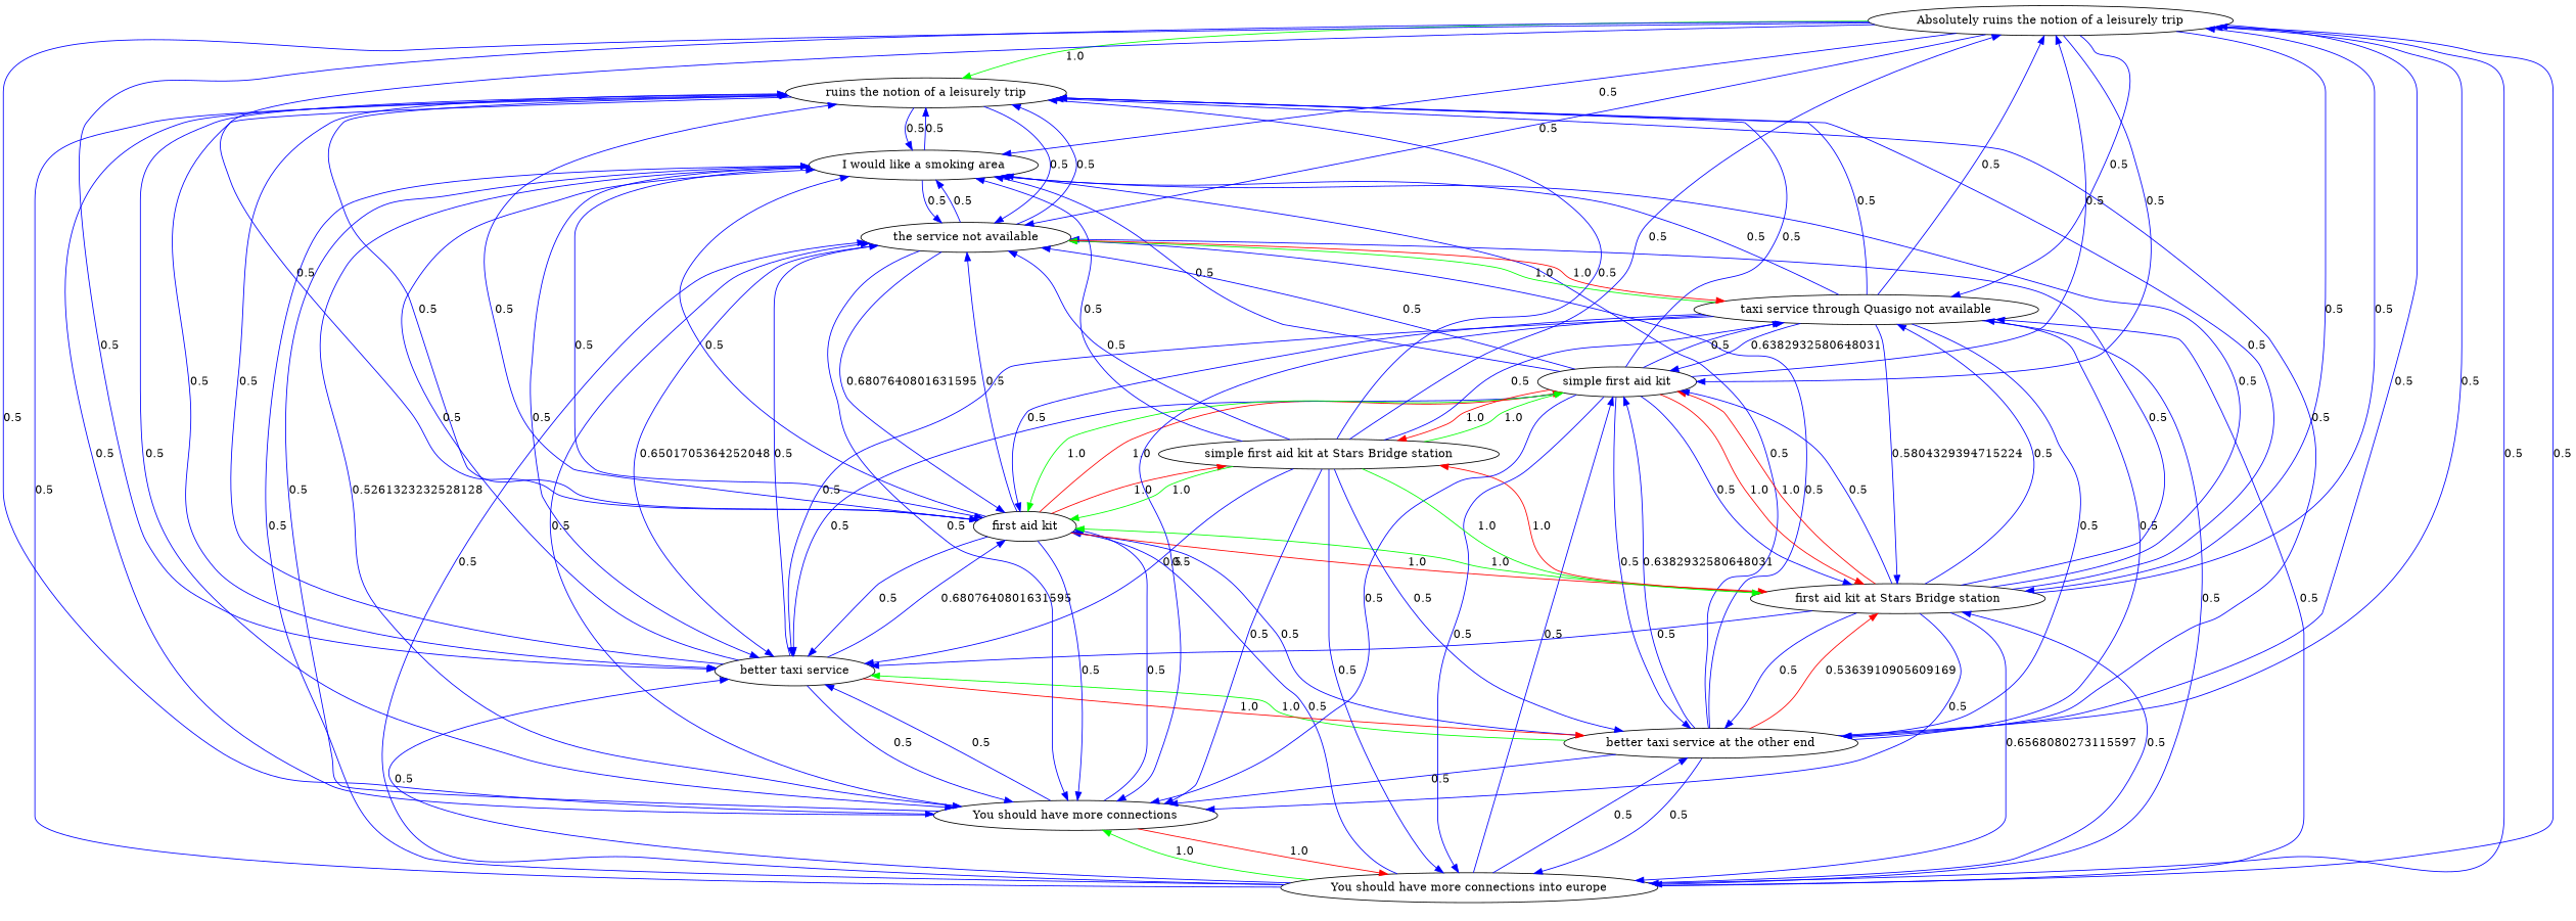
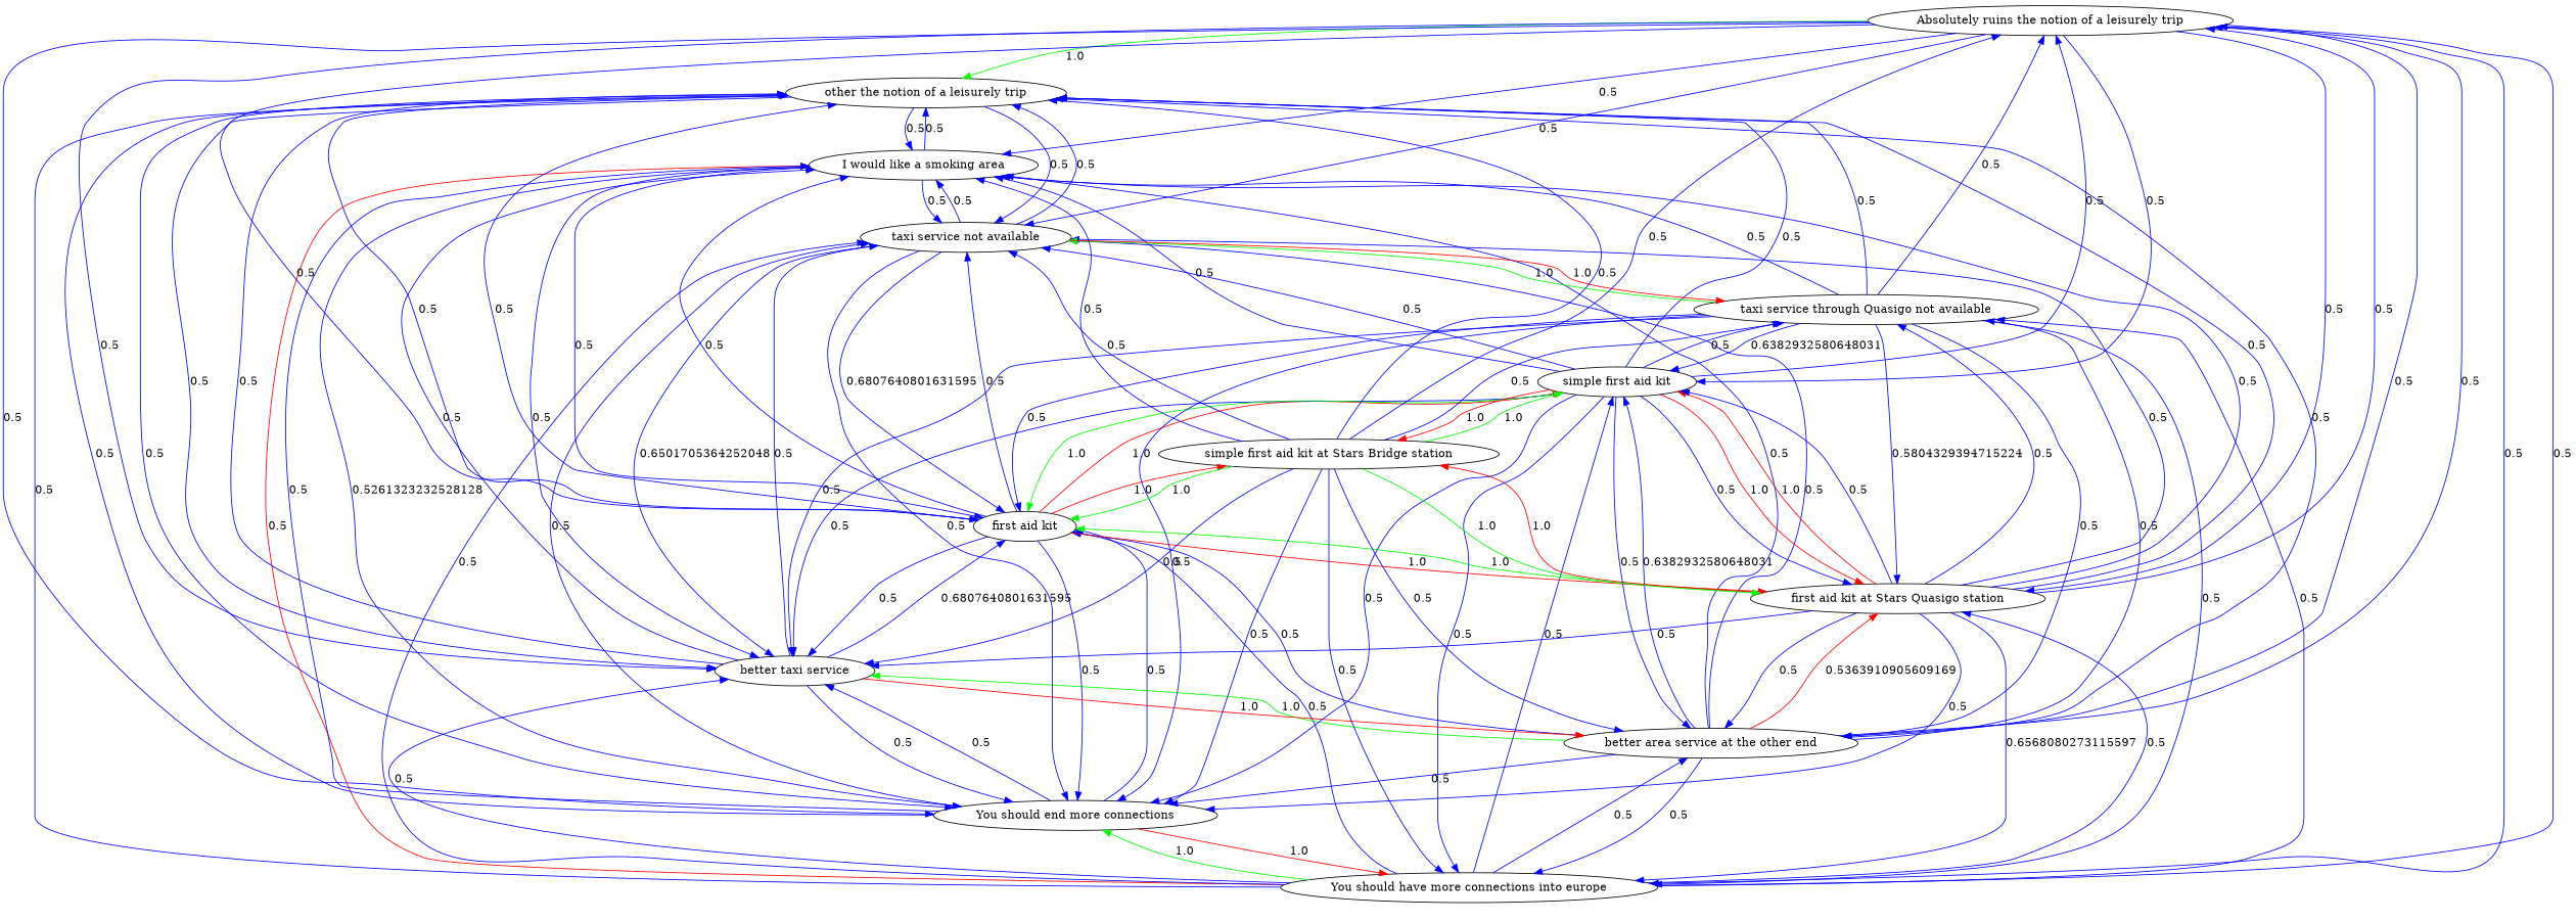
  digraph {
    edge [color=blue]
    "Absolutely ruins the notion of a leisurely trip"
-   "ruins the notion of a leisurely trip"
+   "ruins the notion of a leisurely trip" [label="other the notion of a leisurely trip"]
    "I would like a smoking area"
    "You should have more connections into europe"
-   "You should have more connections"
-   "better taxi service at the other end"
+   "You should have more connections" [label="You should end more connections"]
+   "better taxi service at the other end" [label="better area service at the other end"]
    "better taxi service"
-   "first aid kit at Stars Bridge station"
+   "first aid kit at Stars Bridge station" [label="first aid kit at Stars Quasigo station"]
    "first aid kit"
    "simple first aid kit"
    "taxi service through Quasigo not available"
-   "taxi service not available" [label="the service not available"]
+   "taxi service not available"
    "simple first aid kit at Stars Bridge station"
    "Absolutely ruins the notion of a leisurely trip" -> "ruins the notion of a leisurely trip" [color=green label=1.0]
    "Absolutely ruins the notion of a leisurely trip" -> "I would like a smoking area" [label=0.5]
    "Absolutely ruins the notion of a leisurely trip" -> "You should have more connections into europe" [label=0.5]
    "Absolutely ruins the notion of a leisurely trip" -> "You should have more connections" [label=0.5]
    "Absolutely ruins the notion of a leisurely trip" -> "better taxi service at the other end" [label=0.5]
    "Absolutely ruins the notion of a leisurely trip" -> "better taxi service" [label=0.5]
    "Absolutely ruins the notion of a leisurely trip" -> "first aid kit at Stars Bridge station" [label=0.5]
    "Absolutely ruins the notion of a leisurely trip" -> "first aid kit" [label=0.5]
    "Absolutely ruins the notion of a leisurely trip" -> "simple first aid kit" [label=0.5]
-   "Absolutely ruins the notion of a leisurely trip" -> "taxi service through Quasigo not available" [label=0.5]
    "Absolutely ruins the notion of a leisurely trip" -> "taxi service not available" [label=0.5]
    "ruins the notion of a leisurely trip" -> "I would like a smoking area" [label=0.5]
    "ruins the notion of a leisurely trip" -> "You should have more connections" [label=0.5]
    "ruins the notion of a leisurely trip" -> "better taxi service" [label=0.5]
    "ruins the notion of a leisurely trip" -> "first aid kit" [label=0.5]
    "ruins the notion of a leisurely trip" -> "taxi service not available" [label=0.5]
    "I would like a smoking area" -> "ruins the notion of a leisurely trip" [label=0.5]
    "I would like a smoking area" -> "You should have more connections" [label=0.5261323232528128]
    "I would like a smoking area" -> "better taxi service" [label=0.5]
    "I would like a smoking area" -> "first aid kit" [label=0.5]
    "I would like a smoking area" -> "taxi service not available" [label=0.5]
    "You should have more connections into europe" -> "Absolutely ruins the notion of a leisurely trip" [label=0.5]
    "You should have more connections into europe" -> "ruins the notion of a leisurely trip" [label=0.5]
-   "You should have more connections into europe" -> "I would like a smoking area" [label=0.5]
+   "You should have more connections into europe" -> "I would like a smoking area" [color=red label=0.5]
    "You should have more connections into europe" -> "You should have more connections" [color=green label=1.0]
    "You should have more connections into europe" -> "better taxi service at the other end" [label=0.5]
    "You should have more connections into europe" -> "better taxi service" [label=0.5]
    "You should have more connections into europe" -> "first aid kit at Stars Bridge station" [label=0.5]
    "You should have more connections into europe" -> "first aid kit" [label=0.5]
    "You should have more connections into europe" -> "simple first aid kit" [label=0.5]
    "You should have more connections into europe" -> "taxi service through Quasigo not available" [label=0.5]
    "You should have more connections into europe" -> "taxi service not available" [label=0.5]
    "You should have more connections" -> "ruins the notion of a leisurely trip" [label=0.5]
    "You should have more connections" -> "I would like a smoking area" [label=0.5]
    "You should have more connections" -> "You should have more connections into europe" [color=red label=1.0]
    "You should have more connections" -> "better taxi service" [label=0.5]
    "You should have more connections" -> "first aid kit" [label=0.5]
    "You should have more connections" -> "taxi service not available" [label=0.5]
    "better taxi service at the other end" -> "Absolutely ruins the notion of a leisurely trip" [label=0.5]
    "better taxi service at the other end" -> "ruins the notion of a leisurely trip" [label=0.5]
    "better taxi service at the other end" -> "I would like a smoking area" [label=0.5]
    "better taxi service at the other end" -> "You should have more connections into europe" [label=0.5]
    "better taxi service at the other end" -> "You should have more connections" [label=0.5]
    "better taxi service at the other end" -> "better taxi service" [color=green label=1.0]
    "better taxi service at the other end" -> "first aid kit at Stars Bridge station" [color=red label=0.5363910905609169]
    "better taxi service at the other end" -> "first aid kit" [label=0.5]
    "better taxi service at the other end" -> "simple first aid kit" [label=0.6382932580648031]
    "better taxi service at the other end" -> "taxi service through Quasigo not available" [label=0.5]
    "better taxi service at the other end" -> "taxi service not available" [label=0.5]
    "better taxi service" -> "ruins the notion of a leisurely trip" [label=0.5]
    "better taxi service" -> "I would like a smoking area" [label=0.5]
    "better taxi service" -> "You should have more connections" [label=0.5]
    "better taxi service" -> "better taxi service at the other end" [color=red label=1.0]
    "better taxi service" -> "first aid kit" [label=0.6807640801631595]
    "better taxi service" -> "taxi service not available" [label=0.5]
    "first aid kit at Stars Bridge station" -> "Absolutely ruins the notion of a leisurely trip" [label=0.5]
    "first aid kit at Stars Bridge station" -> "ruins the notion of a leisurely trip" [label=0.5]
    "first aid kit at Stars Bridge station" -> "I would like a smoking area" [label=0.5]
    "first aid kit at Stars Bridge station" -> "You should have more connections into europe" [label=0.6568080273115597]
    "first aid kit at Stars Bridge station" -> "You should have more connections" [label=0.5]
    "first aid kit at Stars Bridge station" -> "better taxi service at the other end" [label=0.5]
    "first aid kit at Stars Bridge station" -> "better taxi service" [label=0.5]
    "first aid kit at Stars Bridge station" -> "first aid kit" [color=green label=1.0]
    "first aid kit at Stars Bridge station" -> "simple first aid kit" [color=red label=1.0]
    "first aid kit at Stars Bridge station" -> "simple first aid kit" [label=0.5]
    "first aid kit at Stars Bridge station" -> "taxi service through Quasigo not available" [label=0.5]
    "first aid kit at Stars Bridge station" -> "taxi service not available" [label=0.5]
    "first aid kit at Stars Bridge station" -> "simple first aid kit at Stars Bridge station" [color=red label=1.0]
    "first aid kit" -> "ruins the notion of a leisurely trip" [label=0.5]
    "first aid kit" -> "I would like a smoking area" [label=0.5]
    "first aid kit" -> "You should have more connections" [label=0.5]
    "first aid kit" -> "better taxi service" [label=0.5]
    "first aid kit" -> "first aid kit at Stars Bridge station" [color=red label=1.0]
    "first aid kit" -> "simple first aid kit" [color=red label=1.0]
    "first aid kit" -> "taxi service not available" [label=0.5]
    "first aid kit" -> "simple first aid kit at Stars Bridge station" [color=red label=1.0]
    "simple first aid kit" -> "Absolutely ruins the notion of a leisurely trip" [label=0.5]
    "simple first aid kit" -> "ruins the notion of a leisurely trip" [label=0.5]
    "simple first aid kit" -> "I would like a smoking area" [label=0.5]
    "simple first aid kit" -> "You should have more connections into europe" [label=0.5]
    "simple first aid kit" -> "You should have more connections" [label=0.5]
    "simple first aid kit" -> "better taxi service at the other end" [label=0.5]
    "simple first aid kit" -> "better taxi service" [label=0.5]
    "simple first aid kit" -> "first aid kit at Stars Bridge station" [color=red label=1.0]
    "simple first aid kit" -> "first aid kit at Stars Bridge station" [label=0.5]
    "simple first aid kit" -> "first aid kit" [color=green label=1.0]
    "simple first aid kit" -> "taxi service through Quasigo not available" [label=0.5]
    "simple first aid kit" -> "taxi service not available" [label=0.5]
    "simple first aid kit" -> "simple first aid kit at Stars Bridge station" [color=red label=1.0]
    "taxi service through Quasigo not available" -> "Absolutely ruins the notion of a leisurely trip" [label=0.5]
    "taxi service through Quasigo not available" -> "ruins the notion of a leisurely trip" [label=0.5]
    "taxi service through Quasigo not available" -> "I would like a smoking area" [label=0.5]
    "taxi service through Quasigo not available" -> "You should have more connections into europe" [label=0.5]
    "taxi service through Quasigo not available" -> "You should have more connections" [label=0.5]
    "taxi service through Quasigo not available" -> "better taxi service at the other end" [label=0.5]
    "taxi service through Quasigo not available" -> "better taxi service" [label=0.5]
    "taxi service through Quasigo not available" -> "first aid kit at Stars Bridge station" [label=0.5804329394715224]
    "taxi service through Quasigo not available" -> "first aid kit" [label=0.5]
    "taxi service through Quasigo not available" -> "simple first aid kit" [label=0.6382932580648031]
    "taxi service through Quasigo not available" -> "taxi service not available" [color=green label=1.0]
    "taxi service not available" -> "ruins the notion of a leisurely trip" [label=0.5]
    "taxi service not available" -> "I would like a smoking area" [label=0.5]
    "taxi service not available" -> "You should have more connections" [label=0.5]
    "taxi service not available" -> "better taxi service" [label=0.6501705364252048]
    "taxi service not available" -> "first aid kit" [label=0.6807640801631595]
    "taxi service not available" -> "taxi service through Quasigo not available" [color=red label=1.0]
    "simple first aid kit at Stars Bridge station" -> "Absolutely ruins the notion of a leisurely trip" [label=0.5]
    "simple first aid kit at Stars Bridge station" -> "ruins the notion of a leisurely trip" [label=0.5]
    "simple first aid kit at Stars Bridge station" -> "I would like a smoking area" [label=0.5]
    "simple first aid kit at Stars Bridge station" -> "You should have more connections into europe" [label=0.5]
    "simple first aid kit at Stars Bridge station" -> "You should have more connections" [label=0.5]
    "simple first aid kit at Stars Bridge station" -> "better taxi service at the other end" [label=0.5]
    "simple first aid kit at Stars Bridge station" -> "better taxi service" [label=0.5]
    "simple first aid kit at Stars Bridge station" -> "first aid kit at Stars Bridge station" [color=green label=1.0]
    "simple first aid kit at Stars Bridge station" -> "first aid kit" [color=green label=1.0]
    "simple first aid kit at Stars Bridge station" -> "simple first aid kit" [color=green label=1.0]
    "simple first aid kit at Stars Bridge station" -> "taxi service through Quasigo not available" [label=0.5]
    "simple first aid kit at Stars Bridge station" -> "taxi service not available" [label=0.5]
  }
